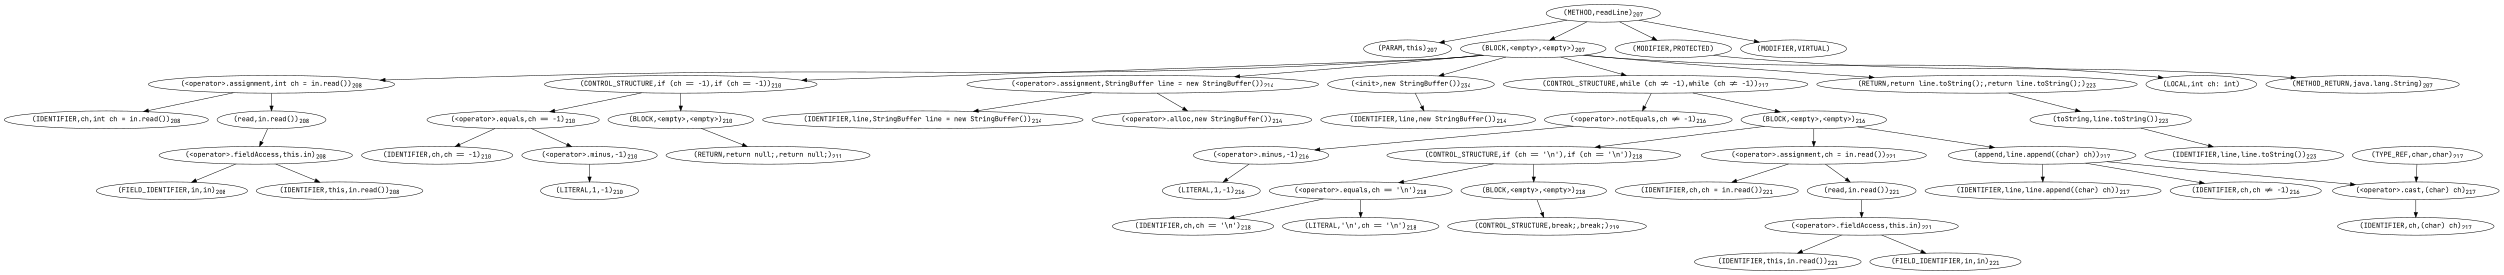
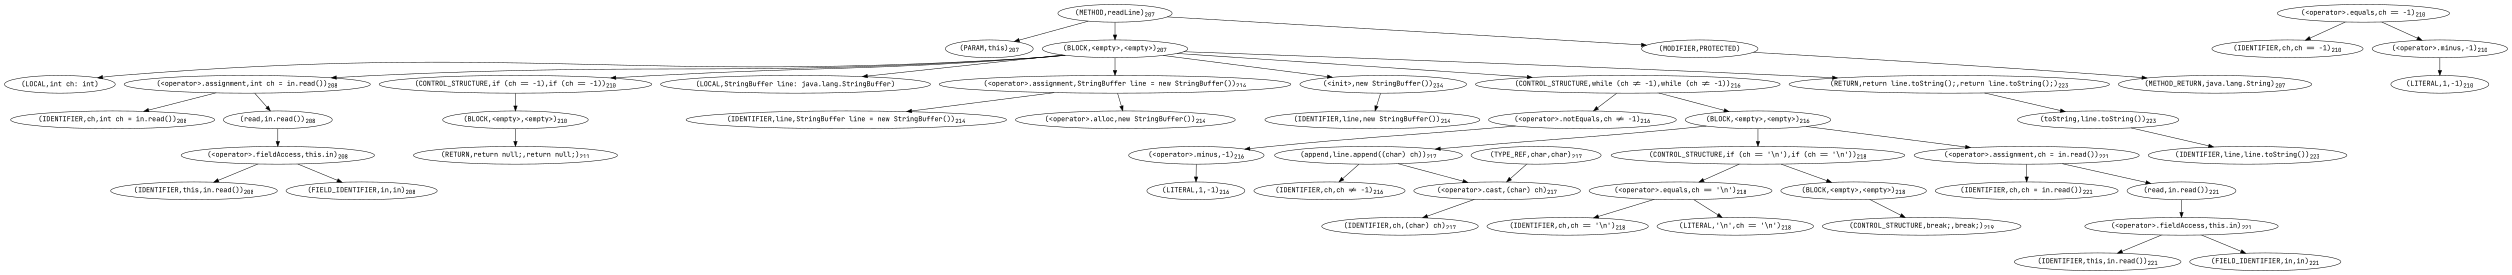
  digraph {
    fontname="JetBrains Mono"
    node [fontname="JetBrains Mono"]
    edge [fontname="JetBrains Mono"]
    n1 [label=<(METHOD,readLine)<SUB>207</SUB>>]
    n2 [label=<(PARAM,this)<SUB>207</SUB>>]
    n3 [label=<(BLOCK,&lt;empty&gt;,&lt;empty&gt;)<SUB>207</SUB>>]
    n4 [label=<(MODIFIER,PROTECTED)>]
-   n5 [label=<(MODIFIER,VIRTUAL)>]
    n6 [label=<(LOCAL,int ch: int)>]
    n7 [label=<(&lt;operator&gt;.assignment,int ch = in.read())<SUB>208</SUB>>]
    n8 [label=<(CONTROL_STRUCTURE,if (ch == -1),if (ch == -1))<SUB>210</SUB>>]
+   n9 [label=<(LOCAL,StringBuffer line: java.lang.StringBuffer)>]
    n10 [label=<(&lt;operator&gt;.assignment,StringBuffer line = new StringBuffer())<SUB>214</SUB>>]
    n11 [label=<(&lt;init&gt;,new StringBuffer())<SUB>234</SUB>>]
-   n12 [label=<(CONTROL_STRUCTURE,while (ch != -1),while (ch != -1))<SUB>217</SUB>>]
+   n12 [label=<(CONTROL_STRUCTURE,while (ch != -1),while (ch != -1))<SUB>216</SUB>>]
    n13 [label=<(RETURN,return line.toString();,return line.toString();)<SUB>223</SUB>>]
    n14 [label=<(METHOD_RETURN,java.lang.String)<SUB>207</SUB>>]
    n15 [label=<(IDENTIFIER,ch,int ch = in.read())<SUB>208</SUB>>]
    n16 [label=<(read,in.read())<SUB>208</SUB>>]
    n17 [label=<(&lt;operator&gt;.equals,ch == -1)<SUB>210</SUB>>]
    n18 [label=<(BLOCK,&lt;empty&gt;,&lt;empty&gt;)<SUB>210</SUB>>]
    n19 [label=<(IDENTIFIER,line,StringBuffer line = new StringBuffer())<SUB>214</SUB>>]
    n20 [label=<(&lt;operator&gt;.alloc,new StringBuffer())<SUB>214</SUB>>]
    n21 [label=<(IDENTIFIER,line,new StringBuffer())<SUB>214</SUB>>]
    n22 [label=<(&lt;operator&gt;.notEquals,ch != -1)<SUB>216</SUB>>]
    n23 [label=<(BLOCK,&lt;empty&gt;,&lt;empty&gt;)<SUB>216</SUB>>]
    n24 [label=<(toString,line.toString())<SUB>223</SUB>>]
    n25 [label=<(&lt;operator&gt;.fieldAccess,this.in)<SUB>208</SUB>>]
    n26 [label=<(IDENTIFIER,this,in.read())<SUB>208</SUB>>]
    n27 [label=<(FIELD_IDENTIFIER,in,in)<SUB>208</SUB>>]
    n28 [label=<(IDENTIFIER,ch,ch == -1)<SUB>210</SUB>>]
    n29 [label=<(&lt;operator&gt;.minus,-1)<SUB>210</SUB>>]
    n30 [label=<(RETURN,return null;,return null;)<SUB>211</SUB>>]
    n31 [label=<(LITERAL,1,-1)<SUB>210</SUB>>]
    n32 [label=<(&lt;operator&gt;.minus,-1)<SUB>216</SUB>>]
    n33 [label=<(append,line.append((char) ch))<SUB>217</SUB>>]
    n34 [label=<(CONTROL_STRUCTURE,if (ch == '\n'),if (ch == '\n'))<SUB>218</SUB>>]
    n35 [label=<(&lt;operator&gt;.assignment,ch = in.read())<SUB>221</SUB>>]
    n36 [label=<(IDENTIFIER,ch,ch != -1)<SUB>216</SUB>>]
    n37 [label=<(LITERAL,1,-1)<SUB>216</SUB>>]
-   n38 [label=<(IDENTIFIER,line,line.append((char) ch))<SUB>217</SUB>>]
    n39 [label=<(&lt;operator&gt;.cast,(char) ch)<SUB>217</SUB>>]
    n40 [label=<(&lt;operator&gt;.equals,ch == '\n')<SUB>218</SUB>>]
    n41 [label=<(BLOCK,&lt;empty&gt;,&lt;empty&gt;)<SUB>218</SUB>>]
    n42 [label=<(IDENTIFIER,ch,ch = in.read())<SUB>221</SUB>>]
    n43 [label=<(read,in.read())<SUB>221</SUB>>]
    n44 [label=<(IDENTIFIER,ch,(char) ch)<SUB>217</SUB>>]
    n45 [label=<(TYPE_REF,char,char)<SUB>217</SUB>>]
    n46 [label=<(IDENTIFIER,ch,ch == '\n')<SUB>218</SUB>>]
    n47 [label=<(LITERAL,'\n',ch == '\n')<SUB>218</SUB>>]
    n48 [label=<(CONTROL_STRUCTURE,break;,break;)<SUB>219</SUB>>]
    n49 [label=<(&lt;operator&gt;.fieldAccess,this.in)<SUB>221</SUB>>]
    n50 [label=<(IDENTIFIER,this,in.read())<SUB>221</SUB>>]
    n51 [label=<(FIELD_IDENTIFIER,in,in)<SUB>221</SUB>>]
    n52 [label=<(IDENTIFIER,line,line.toString())<SUB>223</SUB>>]
    n1 -> n2
    n1 -> n3
    n1 -> n4
-   n1 -> n5
    n3 -> n6
    n3 -> n7
    n3 -> n8
+   n3 -> n9
    n3 -> n10
    n3 -> n11
    n3 -> n12
    n3 -> n13
    n4 -> n14
    n7 -> n15
    n7 -> n16
-   n8 -> n17
    n8 -> n18
    n10 -> n19
    n10 -> n20
    n11 -> n21
    n12 -> n22
    n12 -> n23
    n13 -> n24
    n16 -> n25
    n17 -> n28
    n17 -> n29
    n18 -> n30
    n22 -> n32
    n23 -> n33
    n23 -> n34
    n23 -> n35
    n24 -> n52
    n25 -> n26
    n25 -> n27
    n29 -> n31
    n32 -> n37
    n33 -> n36
-   n33 -> n38
    n33 -> n39
    n34 -> n40
    n34 -> n41
    n35 -> n42
    n35 -> n43
    n39 -> n44
    n40 -> n46
    n40 -> n47
    n41 -> n48
    n43 -> n49
    n45 -> n39
    n49 -> n50
    n49 -> n51
  }
